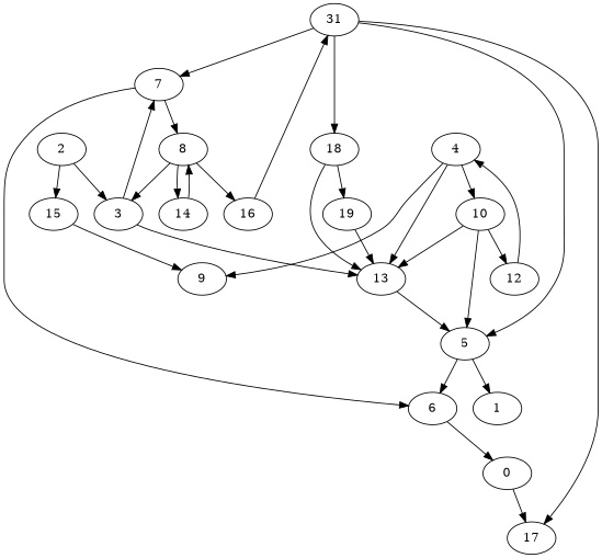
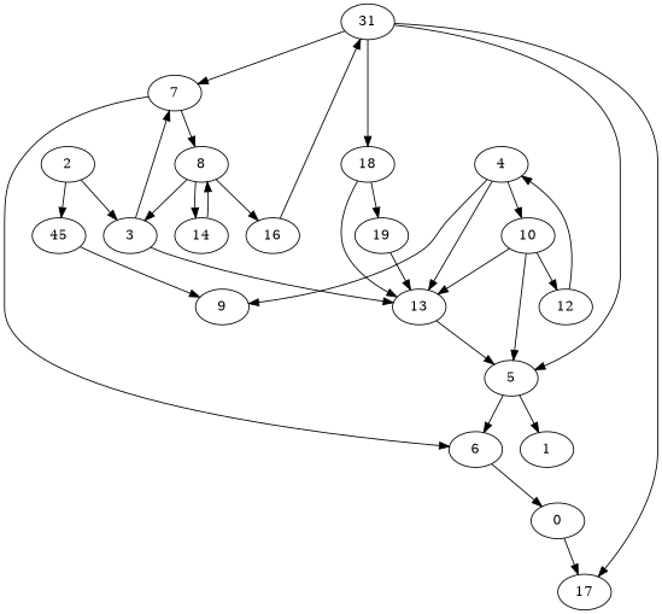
  strict digraph {
    0
    17
    2
    3
-   15
+   15 [label=45]
    7
    13
    9
    6
    8
    5
    14
    16
    1
    n15 [label=31]
    4
    10
    12
    18
    19
    0 -> 17
    2 -> 3
    2 -> 15
    3 -> 7
    3 -> 13
    15 -> 9
    7 -> 6
    7 -> 8
    13 -> 5
    6 -> 0
    8 -> 3
    8 -> 14
    8 -> 16
    5 -> 6
    5 -> 1
    14 -> 8
    16 -> n15
    n15 -> 17
    n15 -> 7
    n15 -> 5
    n15 -> 18
    4 -> 13
    4 -> 9
    4 -> 10
    10 -> 13
    10 -> 5
    10 -> 12
    12 -> 4
    18 -> 13
    18 -> 19
    19 -> 13
  }
